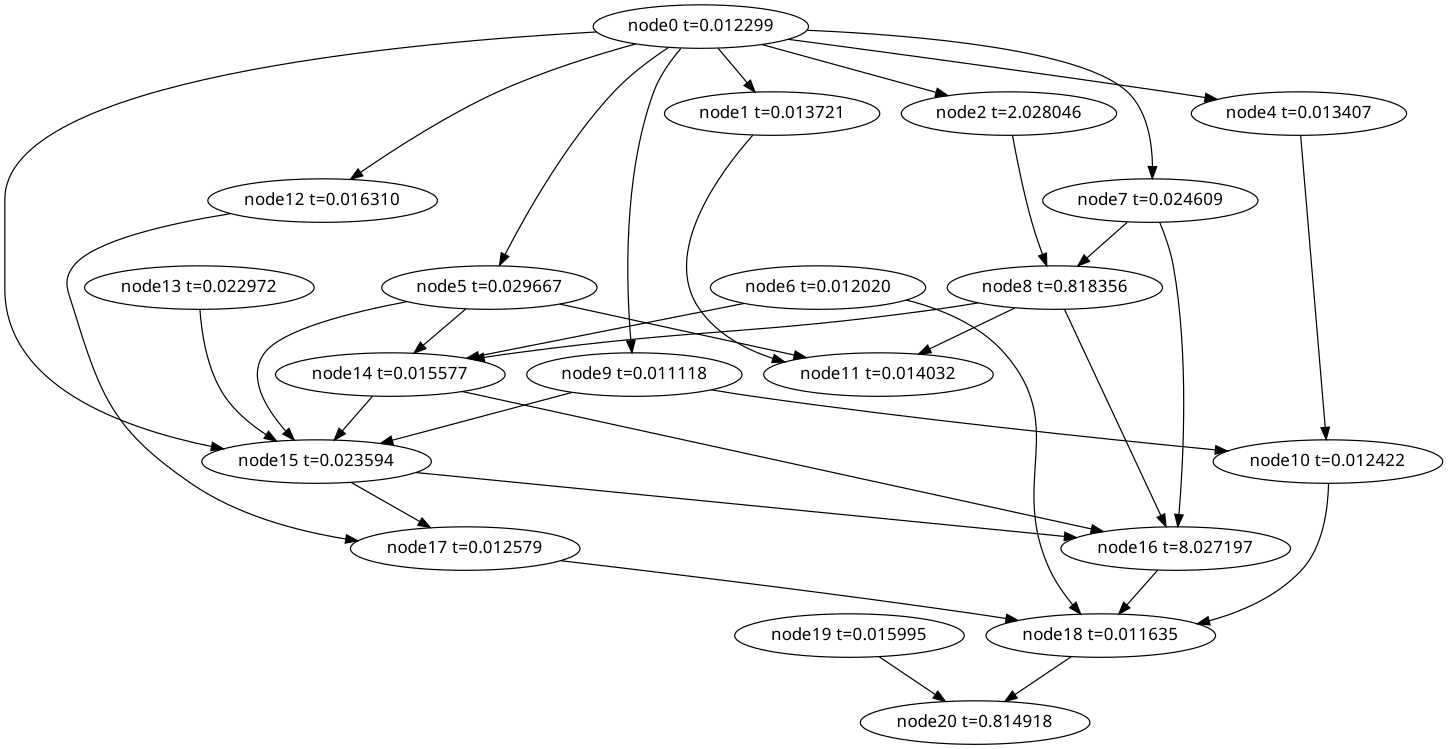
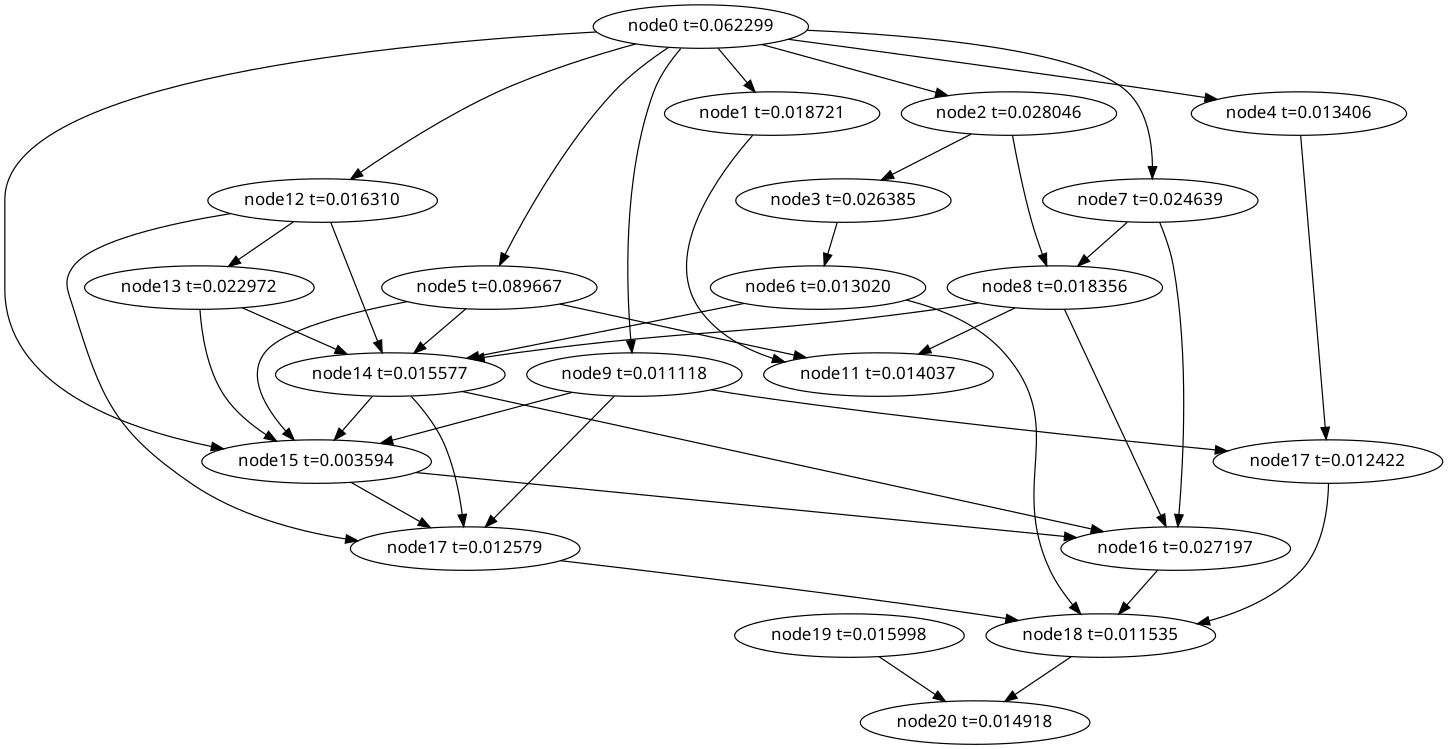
  digraph {
    fontname="Noto Sans"
    node [fontname="Noto Sans"]
    edge [fontname="Noto Sans"]
-   n1 [label="node20 t=0.814918"]
-   n2 [label="node19 t=0.015995"]
-   n3 [label="node18 t=0.011635"]
+   n1 [label="node20 t=0.014918"]
+   n2 [label="node19 t=0.015998"]
+   n3 [label="node18 t=0.011535"]
    n4 [label="node17 t=0.012579"]
-   n5 [label="node16 t=8.027197"]
-   n6 [label="node15 t=0.023594"]
+   n5 [label="node16 t=0.027197"]
+   n6 [label="node15 t=0.003594"]
    n7 [label="node14 t=0.015577"]
    n8 [label="node13 t=0.022972"]
    n9 [label="node12 t=0.016310"]
-   n10 [label="node11 t=0.014032"]
-   n11 [label="node10 t=0.012422"]
+   n10 [label="node11 t=0.014037"]
+   n11 [label="node17 t=0.012422"]
    n12 [label="node9 t=0.011118"]
-   n13 [label="node8 t=0.818356"]
-   n14 [label="node7 t=0.024609"]
-   n15 [label="node6 t=0.012020"]
-   n16 [label="node5 t=0.029667"]
-   n17 [label="node4 t=0.013407"]
-   n19 [label="node2 t=2.028046"]
-   n20 [label="node1 t=0.013721"]
-   n21 [label="node0 t=0.012299"]
+   n13 [label="node8 t=0.018356"]
+   n14 [label="node7 t=0.024639"]
+   n15 [label="node6 t=0.013020"]
+   n16 [label="node5 t=0.089667"]
+   n17 [label="node4 t=0.013406"]
+   n18 [label="node3 t=0.026385"]
+   n19 [label="node2 t=0.028046"]
+   n20 [label="node1 t=0.018721"]
+   n21 [label="node0 t=0.062299"]
    n2 -> n1
    n3 -> n1
    n4 -> n3
    n5 -> n3
    n6 -> n4
    n6 -> n5
+   n7 -> n4
    n7 -> n5
    n7 -> n6
    n8 -> n6
+   n8 -> n7
    n9 -> n4
+   n9 -> n7
+   n9 -> n8
    n11 -> n3
+   n12 -> n4
    n12 -> n6
    n12 -> n11
    n13 -> n5
    n13 -> n7
    n13 -> n10
    n14 -> n5
    n14 -> n13
    n15 -> n3
    n15 -> n7
    n16 -> n6
    n16 -> n7
    n16 -> n10
    n17 -> n11
+   n18 -> n15
    n19 -> n13
+   n19 -> n18
    n20 -> n10
    n21 -> n6
    n21 -> n9
    n21 -> n12
    n21 -> n14
    n21 -> n16
    n21 -> n17
    n21 -> n19
    n21 -> n20
  }
